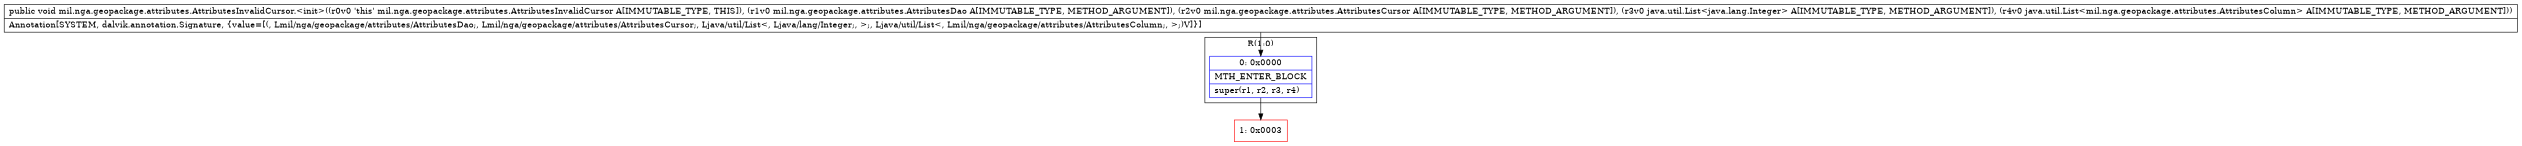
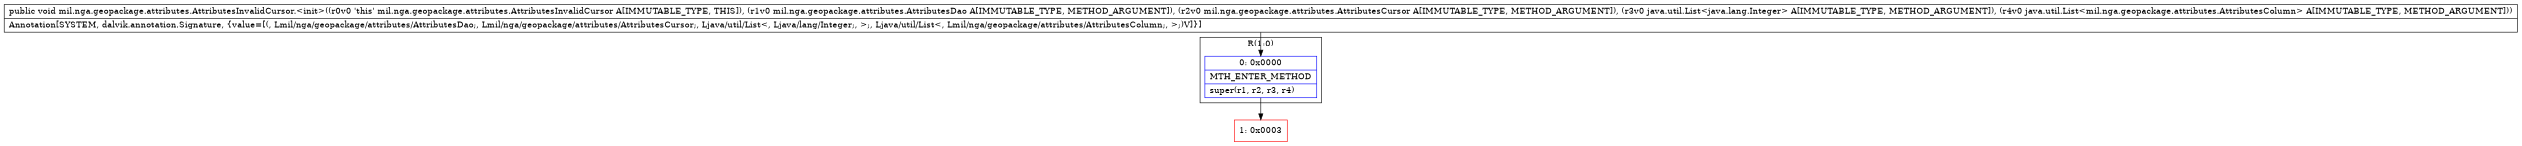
  digraph {
    node [shape=record]
-   n1 [color=blue label="{0\:\ 0x0000|MTH_ENTER_BLOCK\l|super(r1, r2, r3, r4)\l}"]
+   n1 [color=blue label="{0\:\ 0x0000|MTH_ENTER_METHOD\l|super(r1, r2, r3, r4)\l}"]
    n2 [color=red label="{1\:\ 0x0003}"]
    n3 [label="{public void mil.nga.geopackage.attributes.AttributesInvalidCursor.\<init\>((r0v0 'this' mil.nga.geopackage.attributes.AttributesInvalidCursor A[IMMUTABLE_TYPE, THIS]), (r1v0 mil.nga.geopackage.attributes.AttributesDao A[IMMUTABLE_TYPE, METHOD_ARGUMENT]), (r2v0 mil.nga.geopackage.attributes.AttributesCursor A[IMMUTABLE_TYPE, METHOD_ARGUMENT]), (r3v0 java.util.List\<java.lang.Integer\> A[IMMUTABLE_TYPE, METHOD_ARGUMENT]), (r4v0 java.util.List\<mil.nga.geopackage.attributes.AttributesColumn\> A[IMMUTABLE_TYPE, METHOD_ARGUMENT]))  | Annotation[SYSTEM, dalvik.annotation.Signature, \{value=[(, Lmil\/nga\/geopackage\/attributes\/AttributesDao;, Lmil\/nga\/geopackage\/attributes\/AttributesCursor;, Ljava\/util\/List\<, Ljava\/lang\/Integer;, \>;, Ljava\/util\/List\<, Lmil\/nga\/geopackage\/attributes\/AttributesColumn;, \>;)V]\}]\l}"]
    subgraph cluster_1 {
      label="R(1:0)"
      n1
    }
    n1 -> n2
    n3 -> n1
  }
